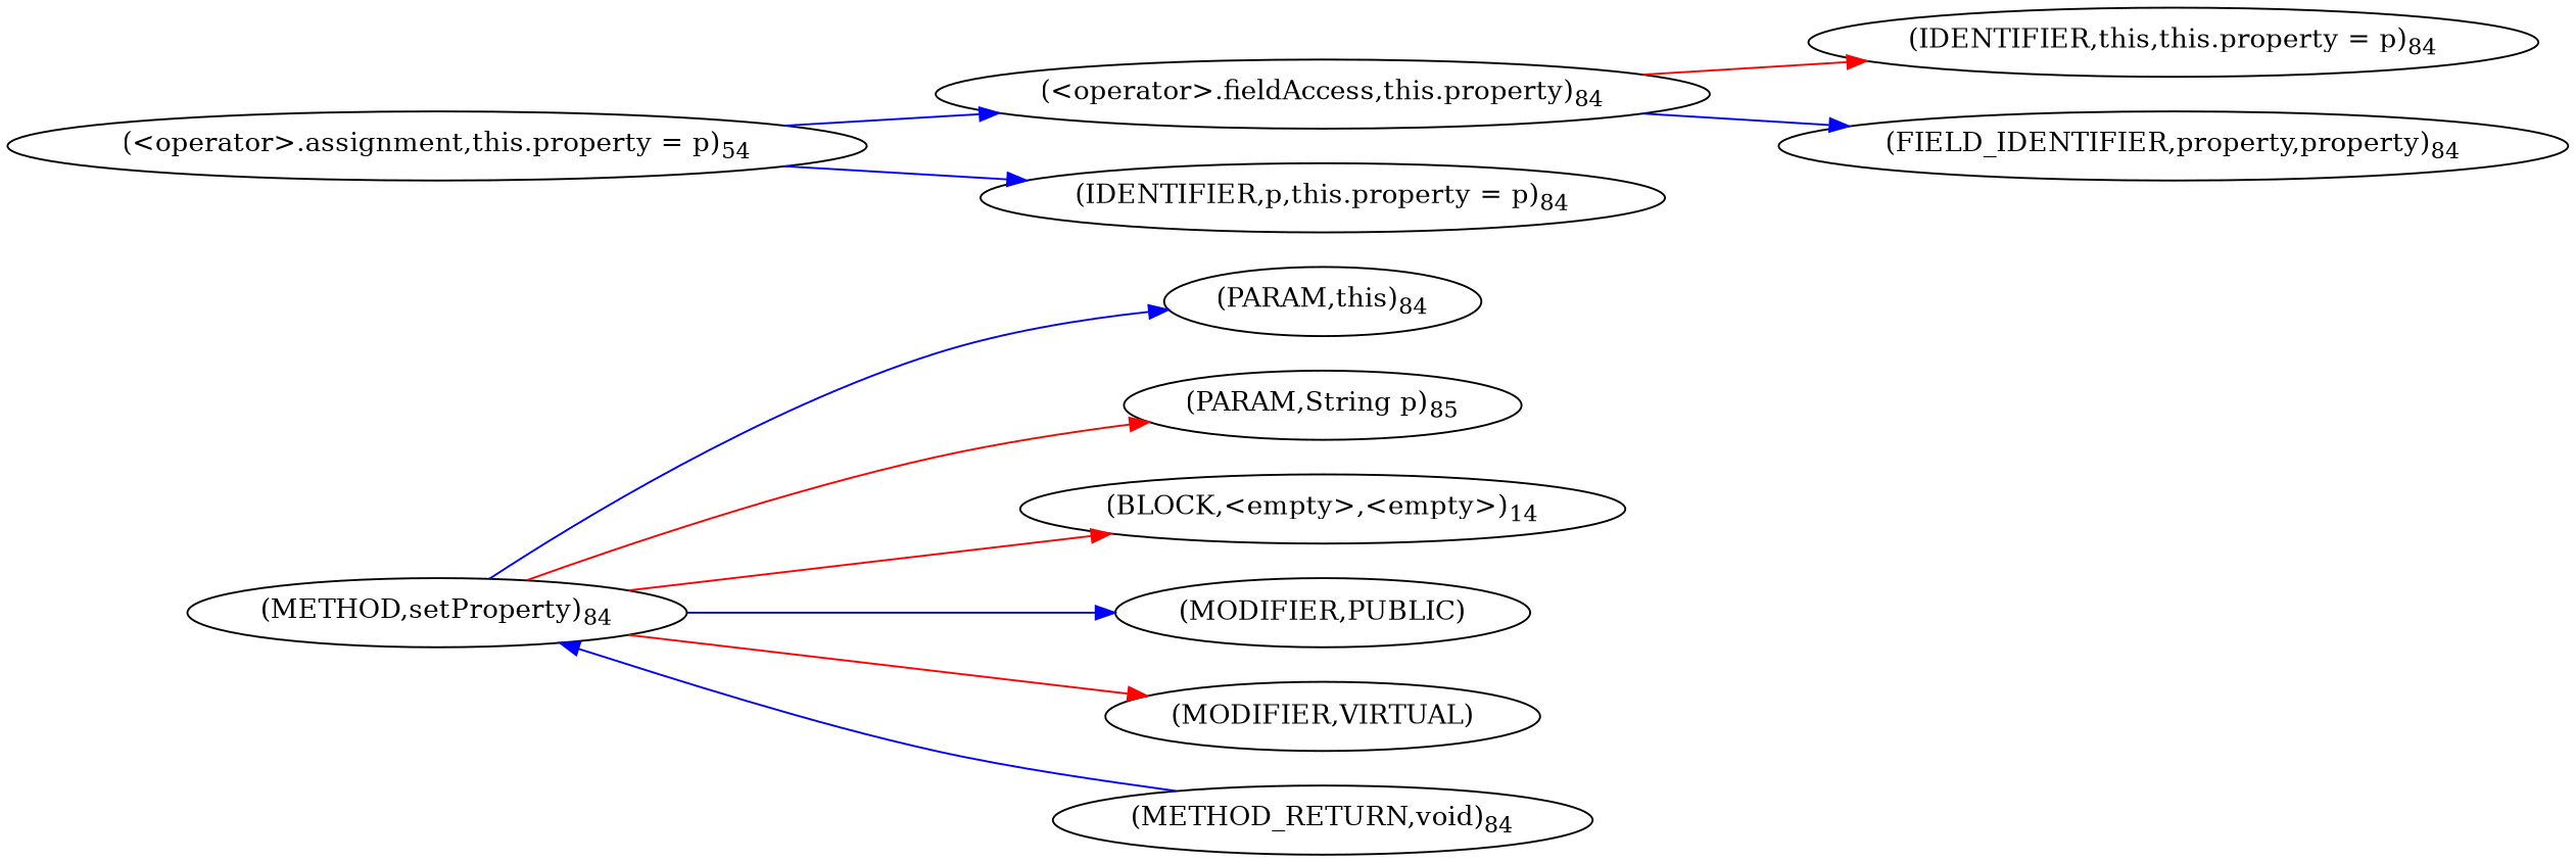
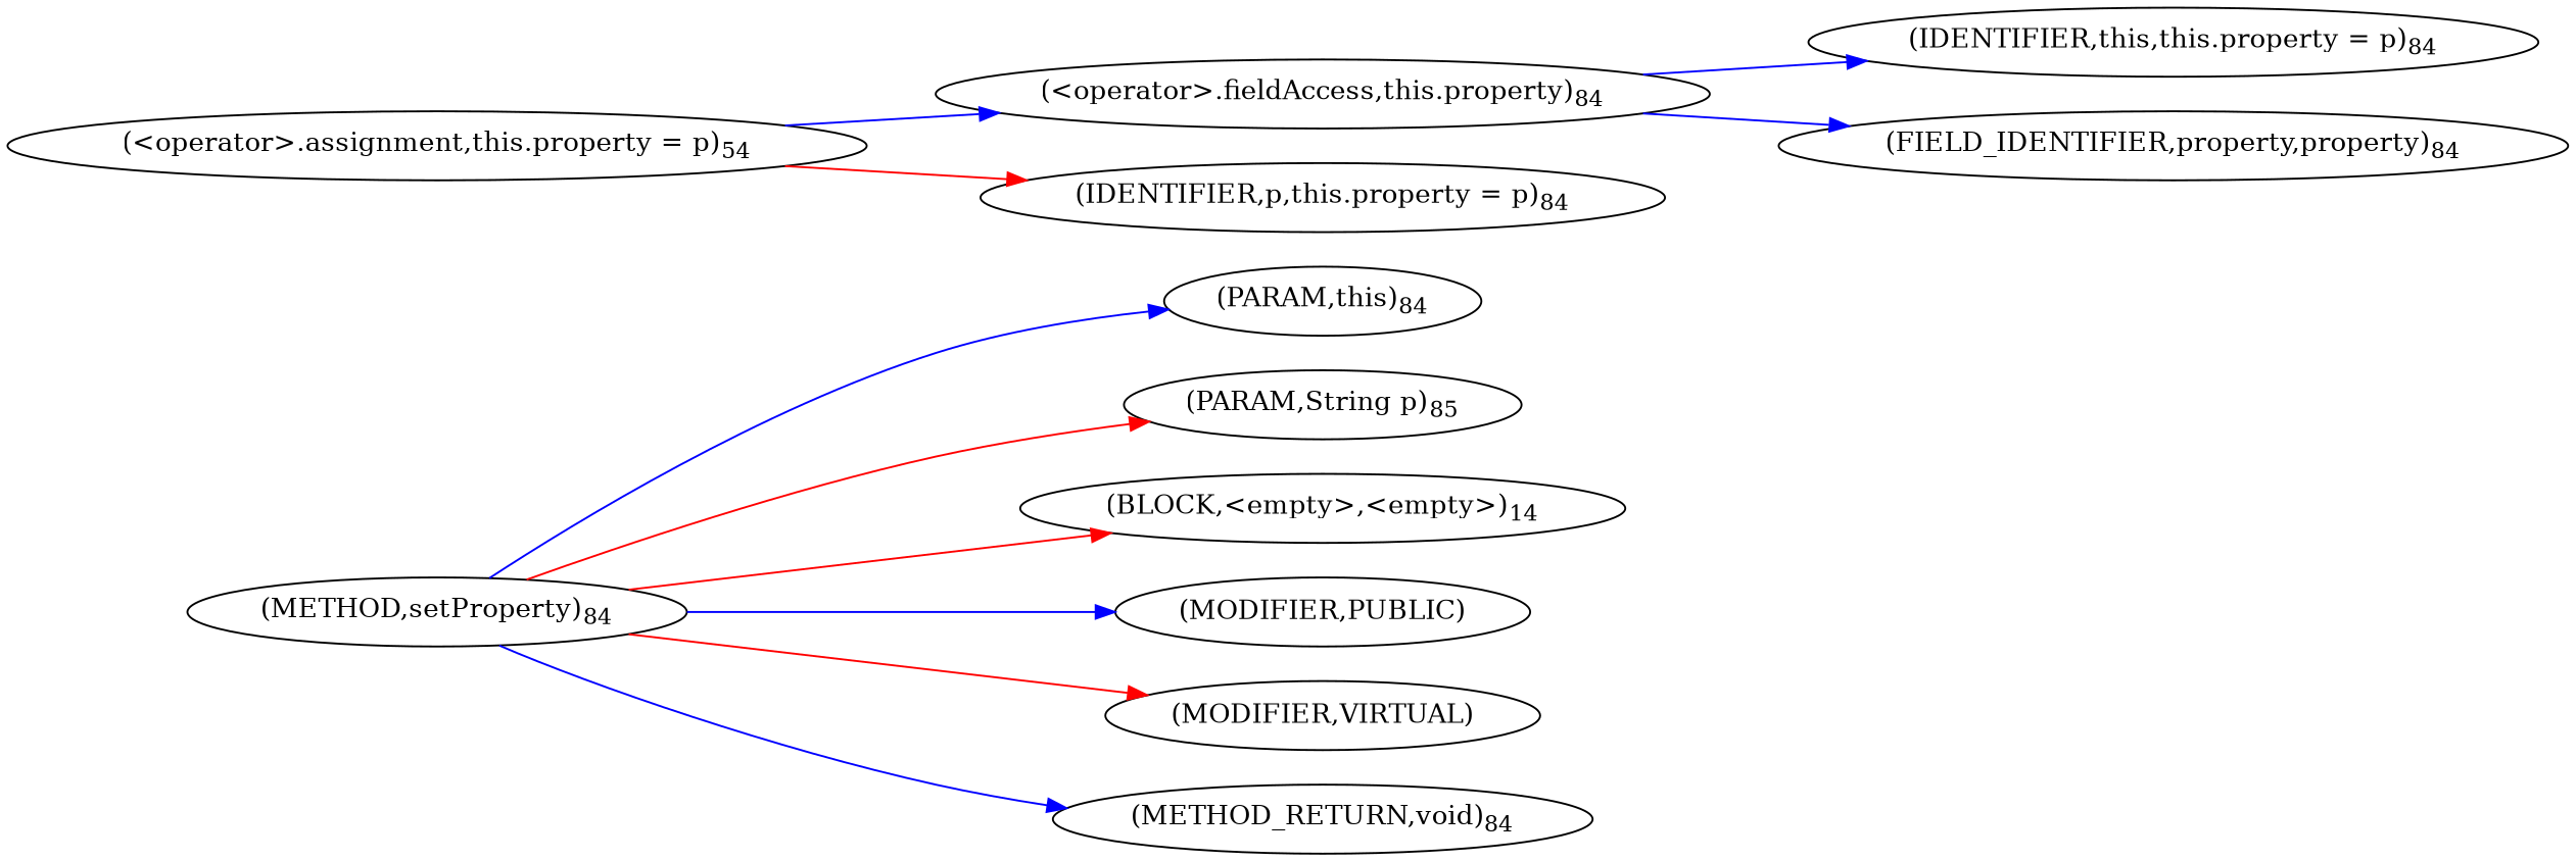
  digraph {
    rankdir=LR
    edge [color=blue]
    n1 [label=<(METHOD,setProperty)<SUB>84</SUB>>]
    n2 [label=<(PARAM,this)<SUB>84</SUB>>]
    n3 [label=<(PARAM,String p)<SUB>85</SUB>>]
    n4 [label=<(BLOCK,&lt;empty&gt;,&lt;empty&gt;)<SUB>14</SUB>>]
    n5 [label=<(MODIFIER,PUBLIC)>]
    n6 [label=<(MODIFIER,VIRTUAL)>]
    n7 [label=<(METHOD_RETURN,void)<SUB>84</SUB>>]
    n8 [label=<(&lt;operator&gt;.assignment,this.property = p)<SUB>54</SUB>>]
    n9 [label=<(&lt;operator&gt;.fieldAccess,this.property)<SUB>84</SUB>>]
    n10 [label=<(IDENTIFIER,p,this.property = p)<SUB>84</SUB>>]
    n11 [label=<(IDENTIFIER,this,this.property = p)<SUB>84</SUB>>]
    n12 [label=<(FIELD_IDENTIFIER,property,property)<SUB>84</SUB>>]
    n1 -> n2
    n1 -> n3 [color=red]
    n1 -> n4 [color=red]
    n1 -> n5
    n1 -> n6 [color=red]
-   n7 -> n1
+   n1 -> n7
    n8 -> n9
-   n8 -> n10
-   n9 -> n11 [color=red]
+   n8 -> n10 [color=red]
+   n9 -> n11
    n9 -> n12
  }
